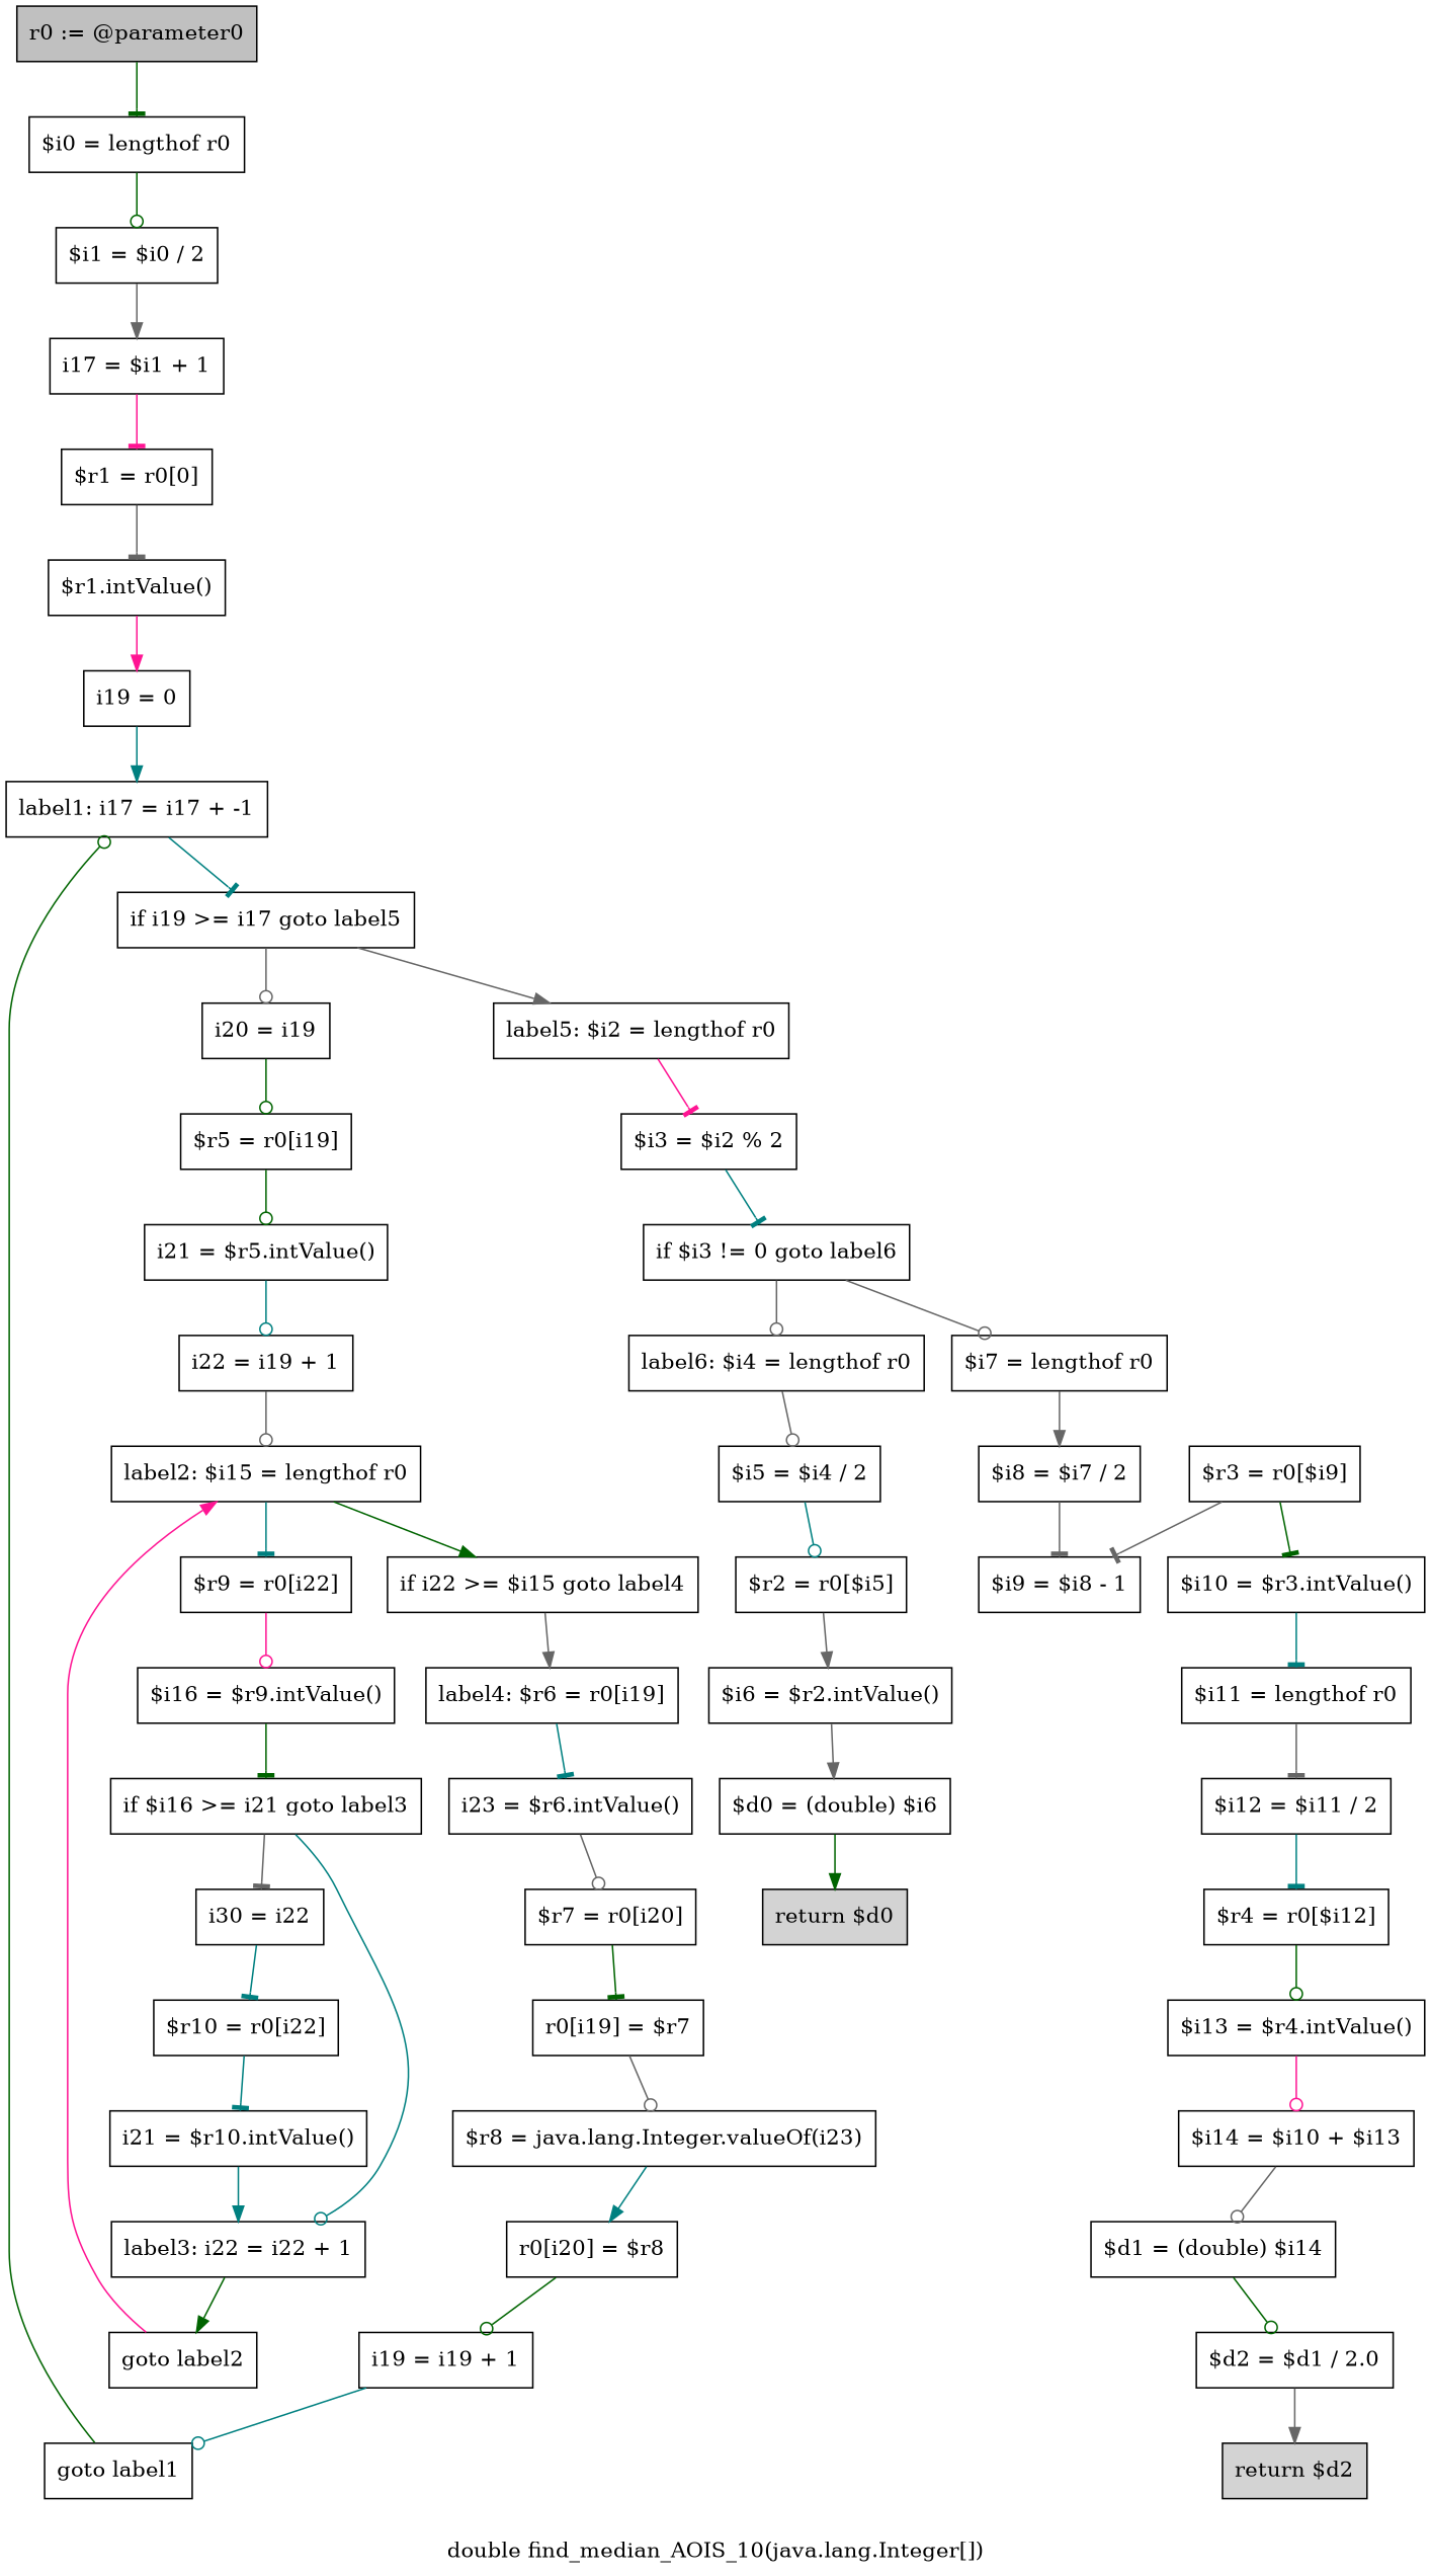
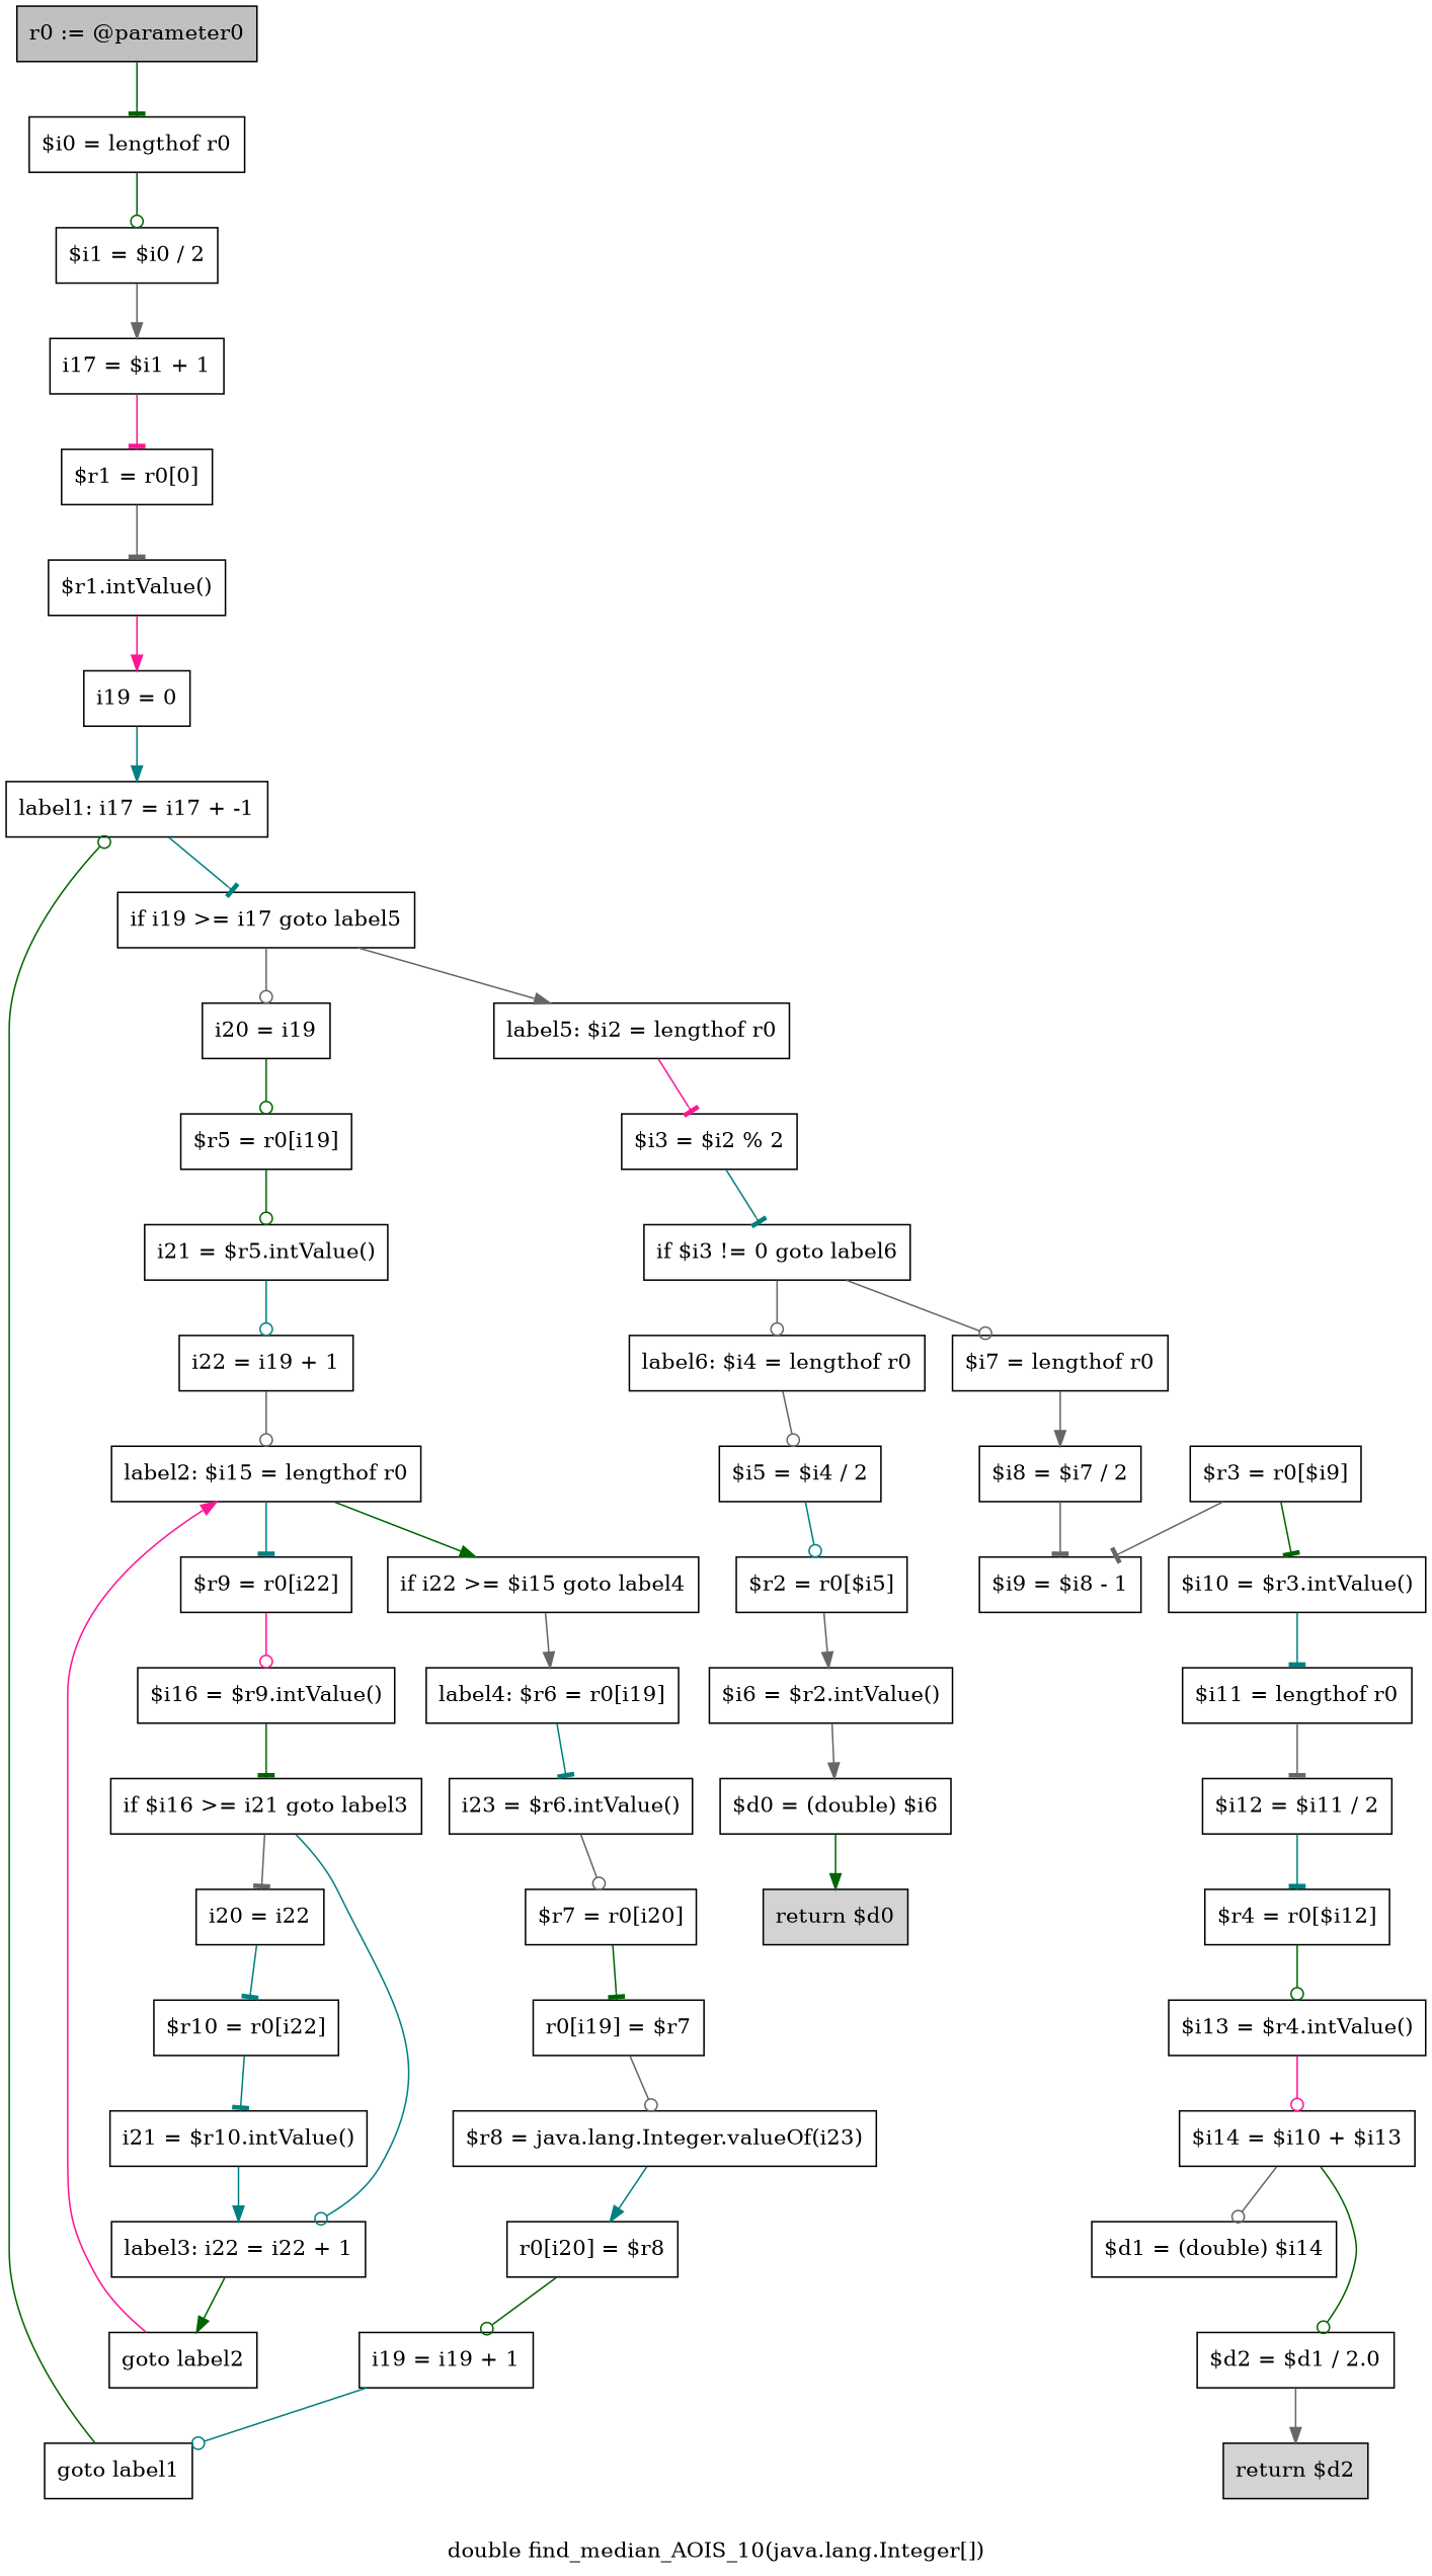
  digraph {
    label="double find_median_AOIS_10(java.lang.Integer[])"
    node [shape=box]
    edge [arrowhead=odot color=gray40]
    n1 [fillcolor=gray label="r0 := @parameter0" style=filled]
    n2 [label="$i0 = lengthof r0"]
    n3 [label="$i1 = $i0 / 2"]
    n4 [label="i17 = $i1 + 1"]
    n5 [label="$r1 = r0[0]"]
    n6 [label="$r1.intValue()"]
    n7 [label="i19 = 0"]
    n8 [label="label1: i17 = i17 + -1"]
    n9 [label="if i19 >= i17 goto label5"]
    n10 [label="i20 = i19"]
    n11 [label="label5: $i2 = lengthof r0"]
    n12 [label="$r5 = r0[i19]"]
    n13 [label="$i3 = $i2 % 2"]
    n14 [label="i21 = $r5.intValue()"]
    n15 [label="if $i3 != 0 goto label6"]
    n16 [label="i22 = i19 + 1"]
    n17 [label="label2: $i15 = lengthof r0"]
    n18 [label="if i22 >= $i15 goto label4"]
    n19 [label="$r9 = r0[i22]"]
    n20 [label="label4: $r6 = r0[i19]"]
    n21 [label="$i16 = $r9.intValue()"]
    n22 [label="i23 = $r6.intValue()"]
    n23 [label="if $i16 >= i21 goto label3"]
    n24 [label="$r7 = r0[i20]"]
-   n25 [label="i30 = i22"]
+   n25 [label="i20 = i22"]
    n26 [label="label3: i22 = i22 + 1"]
    n27 [label="$r10 = r0[i22]"]
    n28 [label="goto label2"]
    n29 [label="i21 = $r10.intValue()"]
    n30 [label="r0[i19] = $r7"]
    n31 [label="$r8 = java.lang.Integer.valueOf(i23)"]
    n32 [label="r0[i20] = $r8"]
    n33 [label="i19 = i19 + 1"]
    n34 [label="goto label1"]
    n35 [label="$i7 = lengthof r0"]
    n36 [label="label6: $i4 = lengthof r0"]
    n37 [label="$i8 = $i7 / 2"]
    n38 [label="$i5 = $i4 / 2"]
    n39 [label="$i9 = $i8 - 1"]
    n40 [label="$r2 = r0[$i5]"]
    n41 [label="$r3 = r0[$i9]"]
    n42 [label="$i10 = $r3.intValue()"]
    n43 [label="$i11 = lengthof r0"]
    n44 [label="$i12 = $i11 / 2"]
    n45 [label="$r4 = r0[$i12]"]
    n46 [label="$i13 = $r4.intValue()"]
    n47 [label="$i14 = $i10 + $i13"]
    n48 [label="$d1 = (double) $i14"]
    n49 [label="$d2 = $d1 / 2.0"]
    n50 [fillcolor=lightgray label="return $d2" style=filled]
    n51 [label="$i6 = $r2.intValue()"]
    n52 [label="$d0 = (double) $i6"]
    n53 [fillcolor=lightgray label="return $d0" style=filled]
    n1 -> n2 [arrowhead=tee color=darkgreen]
    n2 -> n3 [color=darkgreen]
    n3 -> n4 [arrowhead=normal]
    n4 -> n5 [arrowhead=tee color=deeppink]
    n5 -> n6 [arrowhead=tee]
    n6 -> n7 [arrowhead=normal color=deeppink]
    n7 -> n8 [arrowhead=normal color=teal]
    n8 -> n9 [arrowhead=tee color=teal]
    n9 -> n10
    n9 -> n11 [arrowhead=normal]
    n10 -> n12 [color=darkgreen]
    n11 -> n13 [arrowhead=tee color=deeppink]
    n12 -> n14 [color=darkgreen]
    n13 -> n15 [arrowhead=tee color=teal]
    n14 -> n16 [color=teal]
    n15 -> n35
    n15 -> n36
    n16 -> n17
    n17 -> n18 [arrowhead=normal color=darkgreen]
    n17 -> n19 [arrowhead=tee color=teal]
    n18 -> n20 [arrowhead=normal]
    n19 -> n21 [color=deeppink]
    n20 -> n22 [arrowhead=tee color=teal]
    n21 -> n23 [arrowhead=tee color=darkgreen]
    n22 -> n24
    n23 -> n25 [arrowhead=tee]
    n23 -> n26 [color=teal]
    n24 -> n30 [arrowhead=tee color=darkgreen]
    n25 -> n27 [arrowhead=tee color=teal]
    n26 -> n28 [arrowhead=normal color=darkgreen]
    n27 -> n29 [arrowhead=tee color=teal]
    n28 -> n17 [arrowhead=normal color=deeppink]
    n29 -> n26 [arrowhead=normal color=teal]
    n30 -> n31
    n31 -> n32 [arrowhead=normal color=teal]
    n32 -> n33 [color=darkgreen]
    n33 -> n34 [color=teal]
    n34 -> n8 [color=darkgreen]
    n35 -> n37 [arrowhead=normal]
    n36 -> n38
    n37 -> n39 [arrowhead=tee]
    n38 -> n40 [color=teal]
    n40 -> n51 [arrowhead=normal]
    n41 -> n39 [arrowhead=tee]
    n41 -> n42 [arrowhead=tee color=darkgreen]
    n42 -> n43 [arrowhead=tee color=teal]
    n43 -> n44 [arrowhead=tee]
    n44 -> n45 [arrowhead=tee color=teal]
    n45 -> n46 [color=darkgreen]
    n46 -> n47 [color=deeppink]
    n47 -> n48
-   n48 -> n49 [color=darkgreen]
+   n47 -> n49 [color=darkgreen]
    n49 -> n50 [arrowhead=normal]
    n51 -> n52 [arrowhead=normal]
    n52 -> n53 [arrowhead=normal color=darkgreen]
  }
